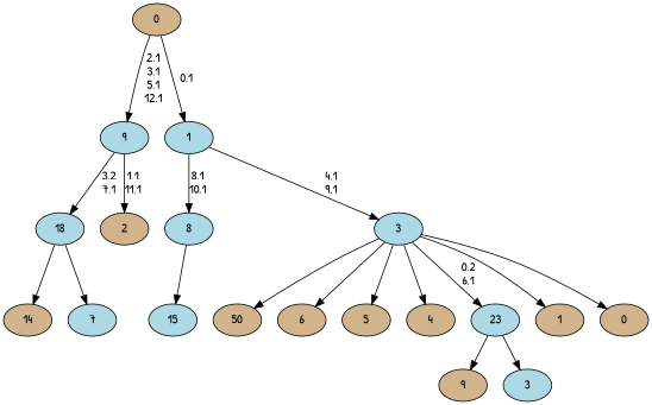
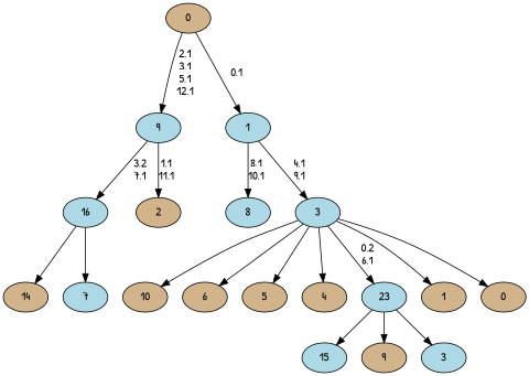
  digraph {
    fontname="Patrick Hand"
    node [fillcolor=tan fontname="Patrick Hand" style=filled]
    edge [fontname="Patrick Hand"]
    n1 [label=14]
    n2 [fillcolor=lightblue label=15]
-   n3 [label=50]
+   n3 [label=10]
    n4 [label=9]
    n5 [fillcolor=lightblue label=8]
    n6 [fillcolor=lightblue label=7]
-   18 [fillcolor=lightblue]
+   18 [fillcolor=lightblue label=16]
    n8 [label=6]
    n9 [label=5]
    n10 [label=4]
    n11 [fillcolor=lightblue label=3]
    n12 [fillcolor=lightblue label=23]
    n13 [label=2]
    9 [fillcolor=lightblue]
    n15 [label=1]
    n16 [label=0]
    3 [fillcolor=lightblue]
    1 [fillcolor=lightblue]
    0
    18 -> n1
    18 -> n6
-   n5 -> n2
+   n12 -> n2
    n12 -> n4
    n12 -> n11
    9 -> 18 [label="3,2\n7,1"]
    9 -> n13 [label="1,1\n11,1"]
    3 -> n3
    3 -> n8
    3 -> n9
    3 -> n10
    3 -> n12 [label="0,2\n6,1"]
    3 -> n15
    3 -> n16
    1 -> n5 [label="8,1\n10,1"]
    1 -> 3 [label="4,1\n9,1"]
    0 -> 9 [label="2,1\n3,1\n5,1\n12,1"]
    0 -> 1 [label="0,1"]
  }
